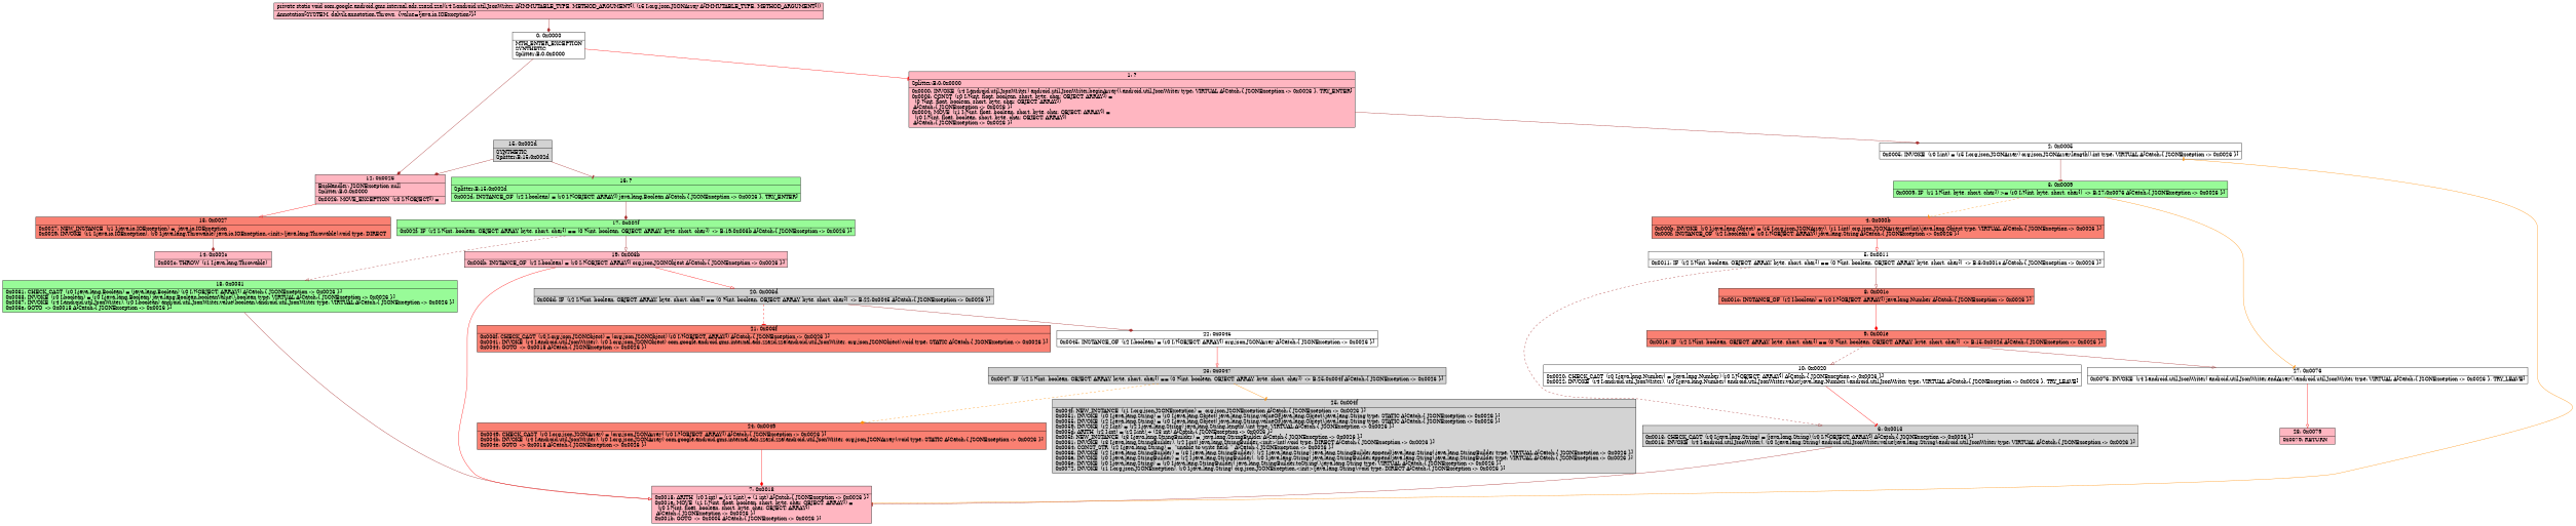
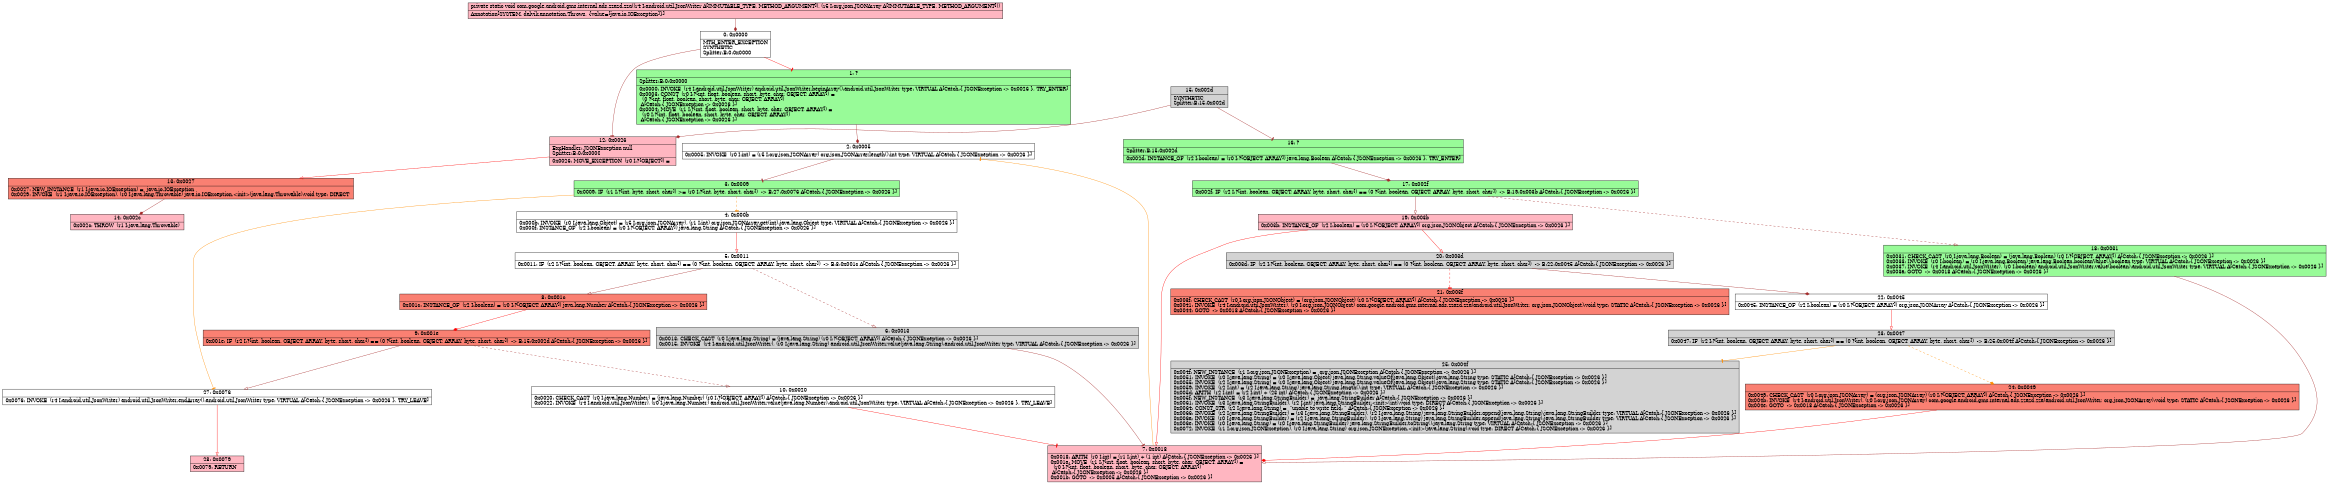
  digraph {
    node [fillcolor=lightpink shape=record style=filled]
    edge [arrowhead=onormal color=brown]
    n1 [fillcolor=white label="{0\:\ 0x0000|MTH_ENTER_EXCEPTION\lSYNTHETIC\lSplitter:B:0:0x0000\l}"]
-   n2 [label="{1\:\ ?|Splitter:B:0:0x0000\l|0x0000: INVOKE  (r4 I:android.util.JsonWriter) android.util.JsonWriter.beginArray():android.util.JsonWriter type: VIRTUAL A[Catch:\{ JSONException \-\> 0x0026 \}, TRY_ENTER]\l0x0003: CONST  (r0 I:?[int, float, boolean, short, byte, char, OBJECT, ARRAY]) = \l  (0 ?[int, float, boolean, short, byte, char, OBJECT, ARRAY])\l A[Catch:\{ JSONException \-\> 0x0026 \}]\l0x0004: MOVE  (r1 I:?[int, float, boolean, short, byte, char, OBJECT, ARRAY]) = \l  (r0 I:?[int, float, boolean, short, byte, char, OBJECT, ARRAY])\l A[Catch:\{ JSONException \-\> 0x0026 \}]\l}"]
+   n2 [fillcolor=palegreen label="{1\:\ ?|Splitter:B:0:0x0000\l|0x0000: INVOKE  (r4 I:android.util.JsonWriter) android.util.JsonWriter.beginArray():android.util.JsonWriter type: VIRTUAL A[Catch:\{ JSONException \-\> 0x0026 \}, TRY_ENTER]\l0x0003: CONST  (r0 I:?[int, float, boolean, short, byte, char, OBJECT, ARRAY]) = \l  (0 ?[int, float, boolean, short, byte, char, OBJECT, ARRAY])\l A[Catch:\{ JSONException \-\> 0x0026 \}]\l0x0004: MOVE  (r1 I:?[int, float, boolean, short, byte, char, OBJECT, ARRAY]) = \l  (r0 I:?[int, float, boolean, short, byte, char, OBJECT, ARRAY])\l A[Catch:\{ JSONException \-\> 0x0026 \}]\l}"]
    n3 [label="{12\:\ 0x0026|ExcHandler: JSONException null\lSplitter:B:0:0x0000\l|0x0026: MOVE_EXCEPTION  (r0 I:?[OBJECT]) =  \l}"]
    n4 [fillcolor=white label="{2\:\ 0x0005|0x0005: INVOKE  (r0 I:int) = (r5 I:org.json.JSONArray) org.json.JSONArray.length():int type: VIRTUAL A[Catch:\{ JSONException \-\> 0x0026 \}]\l}"]
    n5 [fillcolor=salmon label="{13\:\ 0x0027|0x0027: NEW_INSTANCE  (r1 I:java.io.IOException) =  java.io.IOException \l0x0029: INVOKE  (r1 I:java.io.IOException), (r0 I:java.lang.Throwable) java.io.IOException.\<init\>(java.lang.Throwable):void type: DIRECT \l}"]
    n6 [fillcolor=palegreen label="{3\:\ 0x0009|0x0009: IF  (r1 I:?[int, byte, short, char]) \>= (r0 I:?[int, byte, short, char])  \-\> B:27:0x0076 A[Catch:\{ JSONException \-\> 0x0026 \}]\l}"]
-   n7 [fillcolor=salmon label="{4\:\ 0x000b|0x000b: INVOKE  (r0 I:java.lang.Object) = (r5 I:org.json.JSONArray), (r1 I:int) org.json.JSONArray.get(int):java.lang.Object type: VIRTUAL A[Catch:\{ JSONException \-\> 0x0026 \}]\l0x000f: INSTANCE_OF  (r2 I:boolean) = (r0 I:?[OBJECT, ARRAY]) java.lang.String A[Catch:\{ JSONException \-\> 0x0026 \}]\l}"]
+   n7 [fillcolor=white label="{4\:\ 0x000b|0x000b: INVOKE  (r0 I:java.lang.Object) = (r5 I:org.json.JSONArray), (r1 I:int) org.json.JSONArray.get(int):java.lang.Object type: VIRTUAL A[Catch:\{ JSONException \-\> 0x0026 \}]\l0x000f: INSTANCE_OF  (r2 I:boolean) = (r0 I:?[OBJECT, ARRAY]) java.lang.String A[Catch:\{ JSONException \-\> 0x0026 \}]\l}"]
    n8 [fillcolor=white label="{27\:\ 0x0076|0x0076: INVOKE  (r4 I:android.util.JsonWriter) android.util.JsonWriter.endArray():android.util.JsonWriter type: VIRTUAL A[Catch:\{ JSONException \-\> 0x0026 \}, TRY_LEAVE]\l}"]
    n9 [fillcolor=white label="{5\:\ 0x0011|0x0011: IF  (r2 I:?[int, boolean, OBJECT, ARRAY, byte, short, char]) == (0 ?[int, boolean, OBJECT, ARRAY, byte, short, char])  \-\> B:8:0x001c A[Catch:\{ JSONException \-\> 0x0026 \}]\l}"]
    n10 [label="{28\:\ 0x0079|0x0079: RETURN   \l}"]
    n11 [fillcolor=lightgrey label="{6\:\ 0x0013|0x0013: CHECK_CAST  (r0 I:java.lang.String) = (java.lang.String) (r0 I:?[OBJECT, ARRAY]) A[Catch:\{ JSONException \-\> 0x0026 \}]\l0x0015: INVOKE  (r4 I:android.util.JsonWriter), (r0 I:java.lang.String) android.util.JsonWriter.value(java.lang.String):android.util.JsonWriter type: VIRTUAL A[Catch:\{ JSONException \-\> 0x0026 \}]\l}"]
    n12 [fillcolor=salmon label="{8\:\ 0x001c|0x001c: INSTANCE_OF  (r2 I:boolean) = (r0 I:?[OBJECT, ARRAY]) java.lang.Number A[Catch:\{ JSONException \-\> 0x0026 \}]\l}"]
    n13 [label="{7\:\ 0x0018|0x0018: ARITH  (r0 I:int) = (r1 I:int) + (1 int) A[Catch:\{ JSONException \-\> 0x0026 \}]\l0x001a: MOVE  (r1 I:?[int, float, boolean, short, byte, char, OBJECT, ARRAY]) = \l  (r0 I:?[int, float, boolean, short, byte, char, OBJECT, ARRAY])\l A[Catch:\{ JSONException \-\> 0x0026 \}]\l0x001b: GOTO  \-\> 0x0005 A[Catch:\{ JSONException \-\> 0x0026 \}]\l}"]
    n14 [fillcolor=salmon label="{9\:\ 0x001e|0x001e: IF  (r2 I:?[int, boolean, OBJECT, ARRAY, byte, short, char]) == (0 ?[int, boolean, OBJECT, ARRAY, byte, short, char])  \-\> B:15:0x002d A[Catch:\{ JSONException \-\> 0x0026 \}]\l}"]
    n15 [fillcolor=white label="{10\:\ 0x0020|0x0020: CHECK_CAST  (r0 I:java.lang.Number) = (java.lang.Number) (r0 I:?[OBJECT, ARRAY]) A[Catch:\{ JSONException \-\> 0x0026 \}]\l0x0022: INVOKE  (r4 I:android.util.JsonWriter), (r0 I:java.lang.Number) android.util.JsonWriter.value(java.lang.Number):android.util.JsonWriter type: VIRTUAL A[Catch:\{ JSONException \-\> 0x0026 \}, TRY_LEAVE]\l}"]
    n16 [fillcolor=lightgrey label="{15\:\ 0x002d|SYNTHETIC\lSplitter:B:15:0x002d\l}"]
    n17 [fillcolor=palegreen label="{16\:\ ?|Splitter:B:15:0x002d\l|0x002d: INSTANCE_OF  (r2 I:boolean) = (r0 I:?[OBJECT, ARRAY]) java.lang.Boolean A[Catch:\{ JSONException \-\> 0x0026 \}, TRY_ENTER]\l}"]
    n18 [label="{14\:\ 0x002c|0x002c: THROW  (r1 I:java.lang.Throwable) \l}"]
    n19 [fillcolor=palegreen label="{17\:\ 0x002f|0x002f: IF  (r2 I:?[int, boolean, OBJECT, ARRAY, byte, short, char]) == (0 ?[int, boolean, OBJECT, ARRAY, byte, short, char])  \-\> B:19:0x003b A[Catch:\{ JSONException \-\> 0x0026 \}]\l}"]
    n20 [fillcolor=palegreen label="{18\:\ 0x0031|0x0031: CHECK_CAST  (r0 I:java.lang.Boolean) = (java.lang.Boolean) (r0 I:?[OBJECT, ARRAY]) A[Catch:\{ JSONException \-\> 0x0026 \}]\l0x0033: INVOKE  (r0 I:boolean) = (r0 I:java.lang.Boolean) java.lang.Boolean.booleanValue():boolean type: VIRTUAL A[Catch:\{ JSONException \-\> 0x0026 \}]\l0x0037: INVOKE  (r4 I:android.util.JsonWriter), (r0 I:boolean) android.util.JsonWriter.value(boolean):android.util.JsonWriter type: VIRTUAL A[Catch:\{ JSONException \-\> 0x0026 \}]\l0x003a: GOTO  \-\> 0x0018 A[Catch:\{ JSONException \-\> 0x0026 \}]\l}"]
    n21 [label="{19\:\ 0x003b|0x003b: INSTANCE_OF  (r2 I:boolean) = (r0 I:?[OBJECT, ARRAY]) org.json.JSONObject A[Catch:\{ JSONException \-\> 0x0026 \}]\l}"]
    n22 [fillcolor=lightgrey label="{20\:\ 0x003d|0x003d: IF  (r2 I:?[int, boolean, OBJECT, ARRAY, byte, short, char]) == (0 ?[int, boolean, OBJECT, ARRAY, byte, short, char])  \-\> B:22:0x0045 A[Catch:\{ JSONException \-\> 0x0026 \}]\l}"]
    n23 [fillcolor=salmon label="{21\:\ 0x003f|0x003f: CHECK_CAST  (r0 I:org.json.JSONObject) = (org.json.JSONObject) (r0 I:?[OBJECT, ARRAY]) A[Catch:\{ JSONException \-\> 0x0026 \}]\l0x0041: INVOKE  (r4 I:android.util.JsonWriter), (r0 I:org.json.JSONObject) com.google.android.gms.internal.ads.zzazd.zza(android.util.JsonWriter, org.json.JSONObject):void type: STATIC A[Catch:\{ JSONException \-\> 0x0026 \}]\l0x0044: GOTO  \-\> 0x0018 A[Catch:\{ JSONException \-\> 0x0026 \}]\l}"]
    n24 [fillcolor=white label="{22\:\ 0x0045|0x0045: INSTANCE_OF  (r2 I:boolean) = (r0 I:?[OBJECT, ARRAY]) org.json.JSONArray A[Catch:\{ JSONException \-\> 0x0026 \}]\l}"]
    n25 [fillcolor=lightgrey label="{23\:\ 0x0047|0x0047: IF  (r2 I:?[int, boolean, OBJECT, ARRAY, byte, short, char]) == (0 ?[int, boolean, OBJECT, ARRAY, byte, short, char])  \-\> B:25:0x004f A[Catch:\{ JSONException \-\> 0x0026 \}]\l}"]
    n26 [fillcolor=salmon label="{24\:\ 0x0049|0x0049: CHECK_CAST  (r0 I:org.json.JSONArray) = (org.json.JSONArray) (r0 I:?[OBJECT, ARRAY]) A[Catch:\{ JSONException \-\> 0x0026 \}]\l0x004b: INVOKE  (r4 I:android.util.JsonWriter), (r0 I:org.json.JSONArray) com.google.android.gms.internal.ads.zzazd.zza(android.util.JsonWriter, org.json.JSONArray):void type: STATIC A[Catch:\{ JSONException \-\> 0x0026 \}]\l0x004e: GOTO  \-\> 0x0018 A[Catch:\{ JSONException \-\> 0x0026 \}]\l}"]
    n27 [fillcolor=lightgrey label="{25\:\ 0x004f|0x004f: NEW_INSTANCE  (r1 I:org.json.JSONException) =  org.json.JSONException A[Catch:\{ JSONException \-\> 0x0026 \}]\l0x0051: INVOKE  (r0 I:java.lang.String) = (r0 I:java.lang.Object) java.lang.String.valueOf(java.lang.Object):java.lang.String type: STATIC A[Catch:\{ JSONException \-\> 0x0026 \}]\l0x0055: INVOKE  (r2 I:java.lang.String) = (r0 I:java.lang.Object) java.lang.String.valueOf(java.lang.Object):java.lang.String type: STATIC A[Catch:\{ JSONException \-\> 0x0026 \}]\l0x0059: INVOKE  (r2 I:int) = (r2 I:java.lang.String) java.lang.String.length():int type: VIRTUAL A[Catch:\{ JSONException \-\> 0x0026 \}]\l0x005d: ARITH  (r2 I:int) = (r2 I:int) + (23 int) A[Catch:\{ JSONException \-\> 0x0026 \}]\l0x005f: NEW_INSTANCE  (r3 I:java.lang.StringBuilder) =  java.lang.StringBuilder A[Catch:\{ JSONException \-\> 0x0026 \}]\l0x0061: INVOKE  (r3 I:java.lang.StringBuilder), (r2 I:int) java.lang.StringBuilder.\<init\>(int):void type: DIRECT A[Catch:\{ JSONException \-\> 0x0026 \}]\l0x0064: CONST_STR  (r2 I:java.lang.String) =  \"unable to write field: \" A[Catch:\{ JSONException \-\> 0x0026 \}]\l0x0066: INVOKE  (r2 I:java.lang.StringBuilder) = (r3 I:java.lang.StringBuilder), (r2 I:java.lang.String) java.lang.StringBuilder.append(java.lang.String):java.lang.StringBuilder type: VIRTUAL A[Catch:\{ JSONException \-\> 0x0026 \}]\l0x006a: INVOKE  (r0 I:java.lang.StringBuilder) = (r2 I:java.lang.StringBuilder), (r0 I:java.lang.String) java.lang.StringBuilder.append(java.lang.String):java.lang.StringBuilder type: VIRTUAL A[Catch:\{ JSONException \-\> 0x0026 \}]\l0x006e: INVOKE  (r0 I:java.lang.String) = (r0 I:java.lang.StringBuilder) java.lang.StringBuilder.toString():java.lang.String type: VIRTUAL A[Catch:\{ JSONException \-\> 0x0026 \}]\l0x0072: INVOKE  (r1 I:org.json.JSONException), (r0 I:java.lang.String) org.json.JSONException.\<init\>(java.lang.String):void type: DIRECT A[Catch:\{ JSONException \-\> 0x0026 \}]\l}"]
    n28 [label="{private static void com.google.android.gms.internal.ads.zzazd.zza((r4 I:android.util.JsonWriter A[IMMUTABLE_TYPE, METHOD_ARGUMENT]), (r5 I:org.json.JSONArray A[IMMUTABLE_TYPE, METHOD_ARGUMENT]))  | Annotation[SYSTEM, dalvik.annotation.Throws, \{value=[java.io.IOException]\}]\l}"]
    n1 -> n2 [arrowhead=tee color=red]
-   n1 -> n3 [arrowhead=diamond]
+   n1 -> n3 [arrowhead=tee]
    n2 -> n4 [arrowhead=diamond]
    n3 -> n5 [color=red]
    n4 -> n6 [arrowhead=tee]
    n5 -> n18 [arrowhead=diamond]
    n6 -> n7 [arrowhead=tee color=darkorange style=dashed]
    n6 -> n8 [arrowhead=tee color=darkorange]
    n7 -> n9 [color=red]
    n8 -> n10 [color=red]
    n9 -> n11 [style=dashed]
    n9 -> n12
    n11 -> n13 [arrowhead=tee]
    n12 -> n14 [arrowhead=diamond color=red]
    n13 -> n4 [arrowhead=tee color=darkorange]
    n14 -> n8
    n14 -> n15 [style=dashed]
-   n15 -> n11 [arrowhead=tee color=red]
+   n15 -> n13 [arrowhead=tee color=red]
    n16 -> n3 [arrowhead=diamond]
    n16 -> n17 [arrowhead=tee]
    n17 -> n19 [arrowhead=diamond]
    n19 -> n20 [style=dashed]
    n19 -> n21
    n20 -> n13
    n21 -> n13 [color=red]
    n21 -> n22 [color=red]
    n22 -> n23 [arrowhead=tee color=red style=dashed]
    n22 -> n24 [arrowhead=diamond]
    n24 -> n25 [color=red]
    n25 -> n26 [arrowhead=diamond color=darkorange style=dashed]
    n25 -> n27 [arrowhead=tee color=darkorange]
    n26 -> n13 [arrowhead=diamond color=red]
    n28 -> n1 [arrowhead=diamond]
  }
